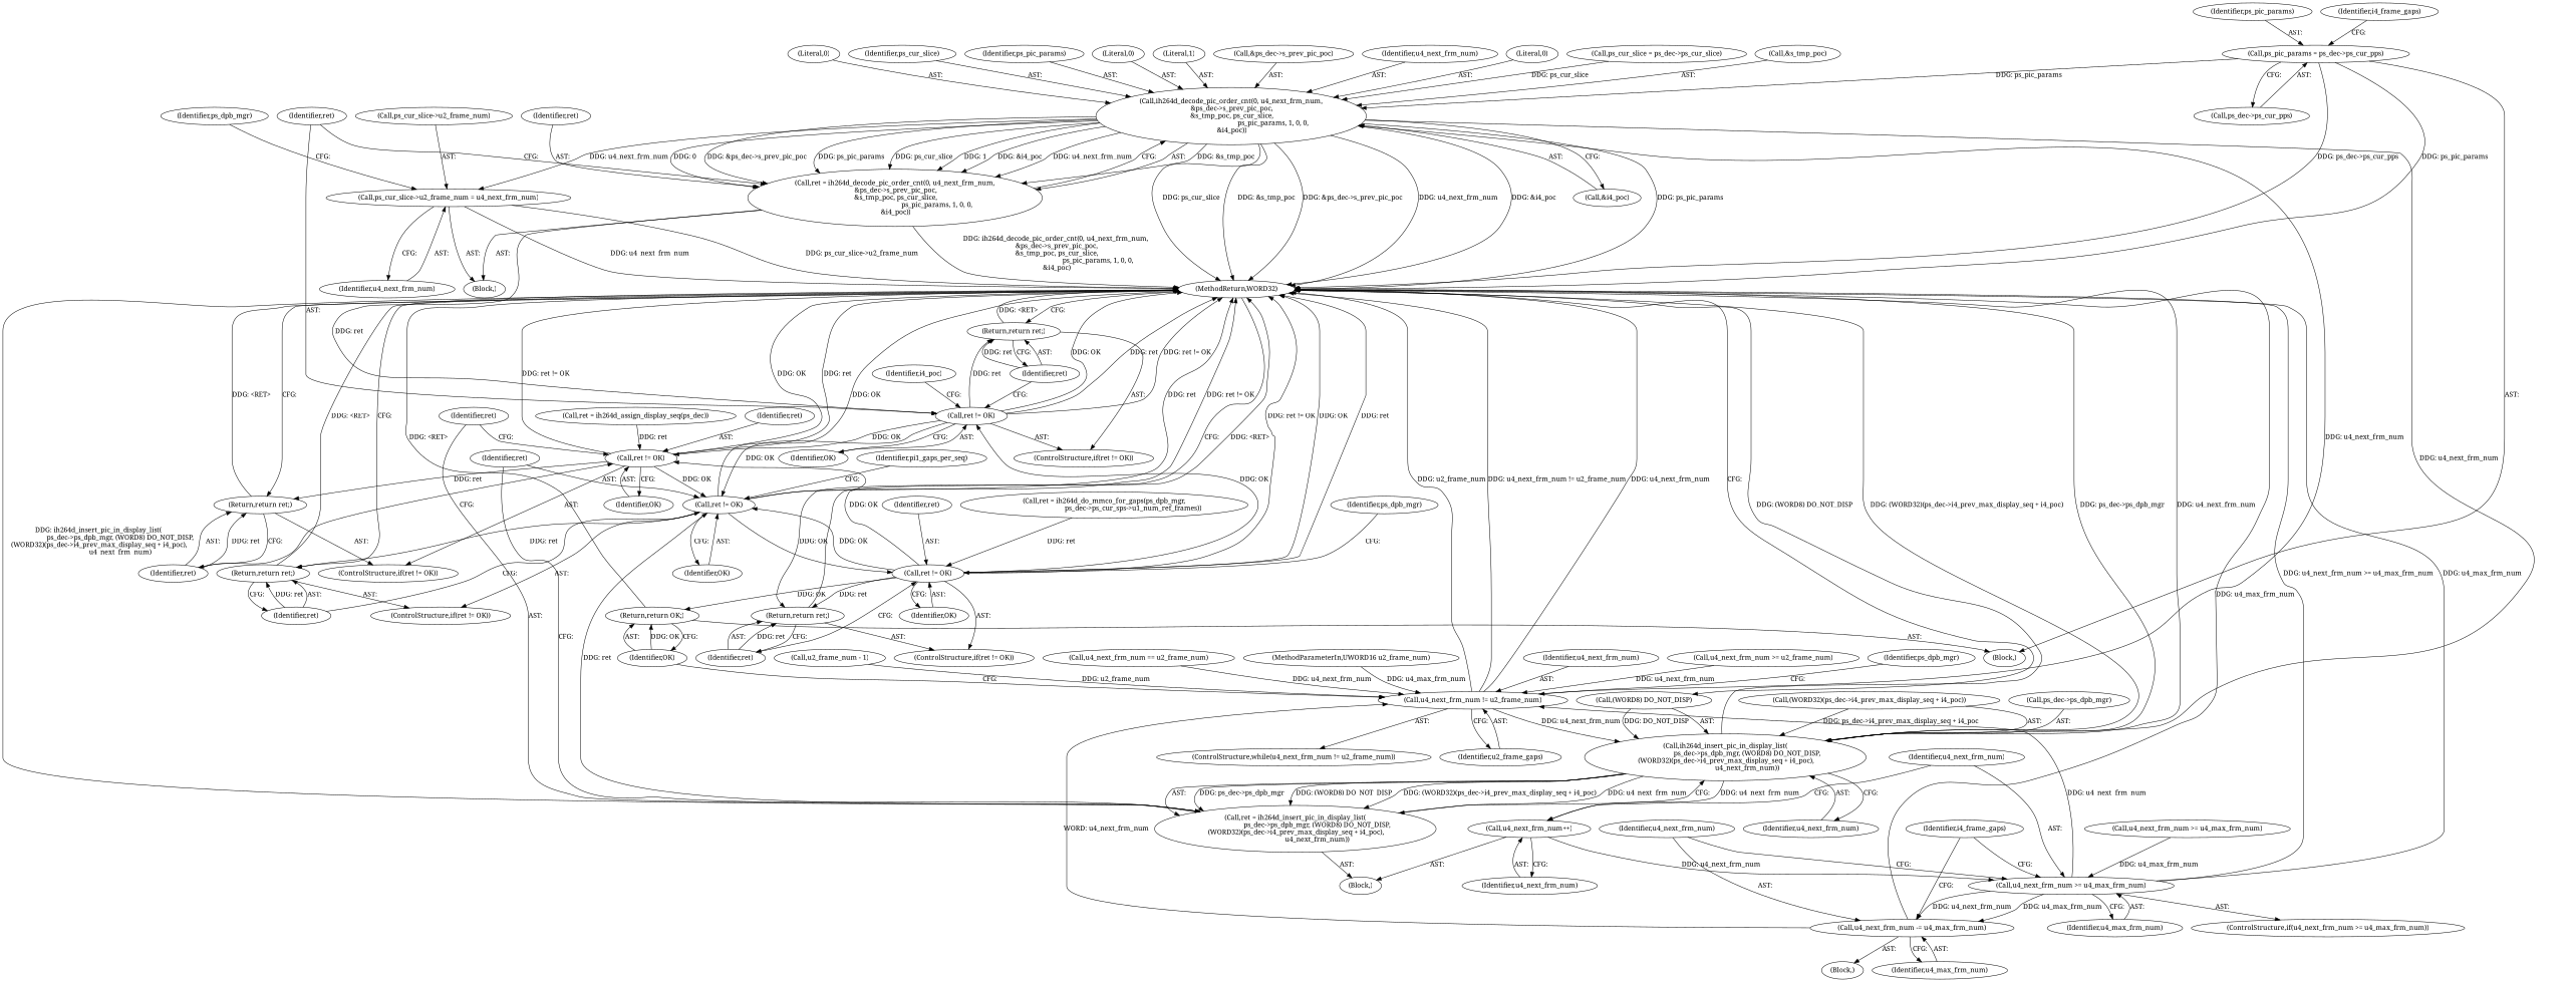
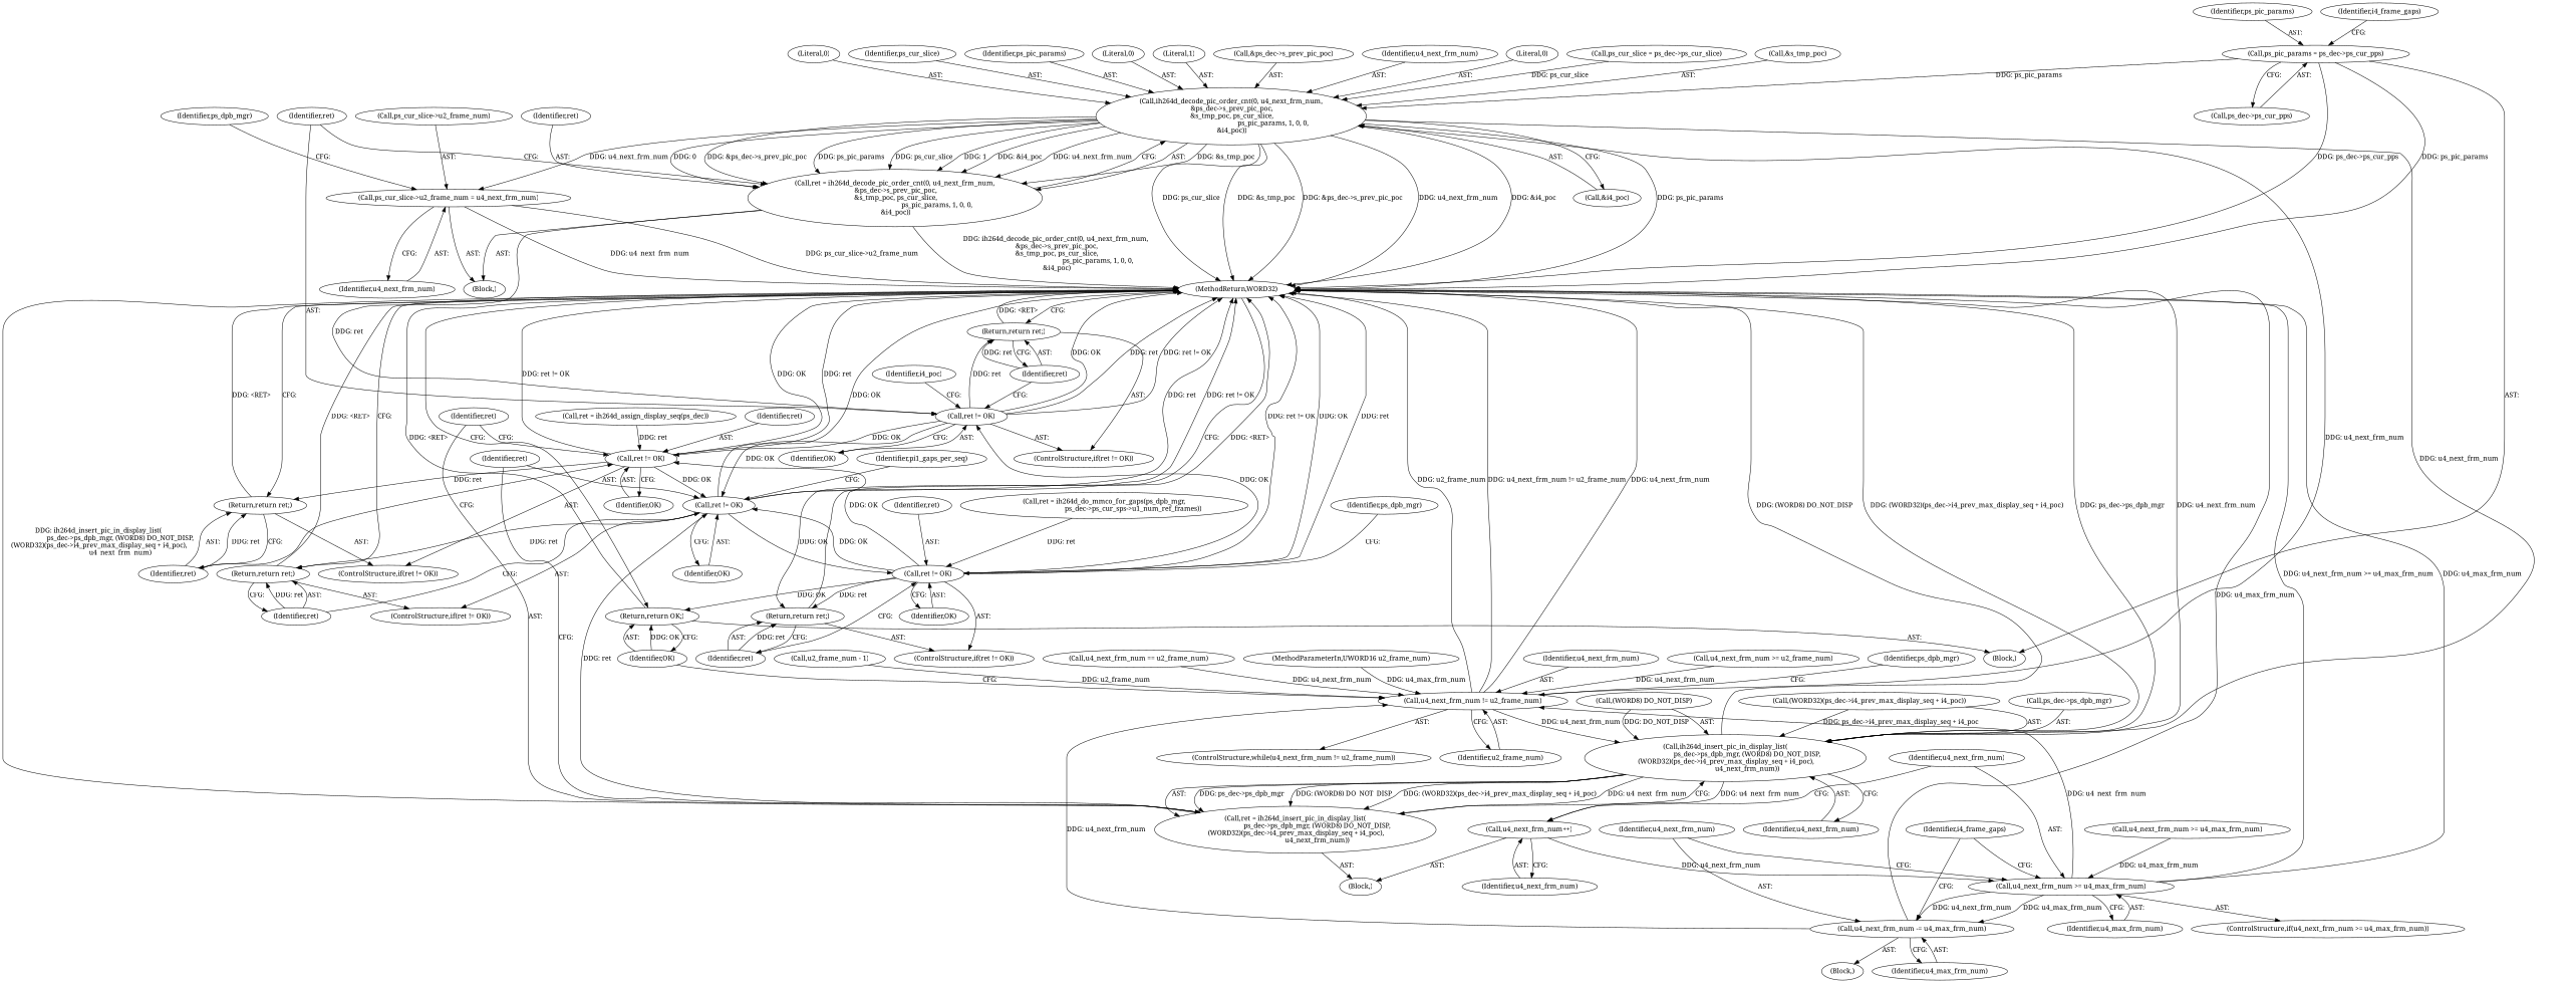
  digraph {
    fontname="Noto Serif"
    node [fontname="Noto Serif"]
    edge [fontname="Noto Serif"]
    n1 [label="(Call,ps_pic_params = ps_dec->ps_cur_pps)"]
    n2 [label="(Call,ih264d_decode_pic_order_cnt(0, u4_next_frm_num,\n &ps_dec->s_prev_pic_poc,\n &s_tmp_poc, ps_cur_slice,\n                                              ps_pic_params, 1, 0, 0,\n &i4_poc))"]
    n3 [label="(MethodReturn,WORD32)"]
    n4 [label="(Call,ps_dec->ps_cur_pps)"]
    n5 [label="(Block,)"]
    n6 [label="(Call,ret = ih264d_decode_pic_order_cnt(0, u4_next_frm_num,\n &ps_dec->s_prev_pic_poc,\n &s_tmp_poc, ps_cur_slice,\n                                              ps_pic_params, 1, 0, 0,\n &i4_poc))"]
    n7 [label="(Call,ps_cur_slice->u2_frame_num = u4_next_frm_num)"]
    n8 [label="(Call,ih264d_insert_pic_in_display_list(\n                        ps_dec->ps_dpb_mgr, (WORD8) DO_NOT_DISP,\n (WORD32)(ps_dec->i4_prev_max_display_seq + i4_poc),\n                        u4_next_frm_num))"]
    n9 [label="(Call,&i4_poc)"]
    n10 [label="(Return,return ret;)"]
    n11 [label="(Return,return ret;)"]
    n12 [label="(Return,return ret;)"]
    n13 [label="(Return,return ret;)"]
    n14 [label="(Return,return OK;)"]
    n15 [label="(Call,ret != OK)"]
    n16 [label="(Block,)"]
    n17 [label="(Identifier,u4_next_frm_num)"]
    n18 [label="(Call,ret = ih264d_insert_pic_in_display_list(\n                        ps_dec->ps_dpb_mgr, (WORD8) DO_NOT_DISP,\n (WORD32)(ps_dec->i4_prev_max_display_seq + i4_poc),\n                        u4_next_frm_num))"]
    n19 [label="(Call,u4_next_frm_num++)"]
    n20 [label="(Identifier,u4_next_frm_num)"]
    n21 [label="(Call,ret != OK)"]
    n22 [label="(Call,ret != OK)"]
    n23 [label="(ControlStructure,if(ret != OK))"]
    n24 [label="(Identifier,OK)"]
    n25 [label="(Identifier,ret)"]
    n26 [label="(Identifier,OK)"]
    n27 [label="(ControlStructure,if(ret != OK))"]
    n28 [label="(Call,ret != OK)"]
    n29 [label="(Identifier,OK)"]
    n30 [label="(ControlStructure,if(ret != OK))"]
    n31 [label="(Identifier,ret)"]
    n32 [label="(Identifier,ret)"]
    n33 [label="(ControlStructure,if(ret != OK))"]
    n34 [label="(Identifier,OK)"]
    n35 [label="(Identifier,ret)"]
    n36 [label="(Identifier,OK)"]
    n37 [label="(Call,u4_next_frm_num != u2_frame_num)"]
    n38 [label="(Block,)"]
    n39 [label="(Call,u4_next_frm_num >= u4_max_frm_num)"]
    n40 [label="(Identifier,u4_next_frm_num)"]
    n41 [label="(Call,u4_next_frm_num -= u4_max_frm_num)"]
    n42 [label="(ControlStructure,if(u4_next_frm_num >= u4_max_frm_num))"]
    n43 [label="(Identifier,u4_max_frm_num)"]
    n44 [label="(ControlStructure,while(u4_next_frm_num != u2_frame_num))"]
-   n45 [label="(Identifier,u2_frame_gaps)"]
+   n45 [label="(Identifier,u2_frame_num)"]
    n46 [label="(Block,)"]
    n47 [label="(Identifier,u4_max_frm_num)"]
    n48 [label="(Literal,0)"]
    n49 [label="(Identifier,u4_next_frm_num)"]
    n50 [label="(Identifier,ps_dpb_mgr)"]
    n51 [label="(Identifier,ret)"]
    n52 [label="(Call,u2_frame_num - 1)"]
    n53 [label="(Identifier,ps_pic_params)"]
    n54 [label="(Identifier,u4_next_frm_num)"]
    n55 [label="(Identifier,ret)"]
    n56 [label="(Identifier,ps_cur_slice)"]
    n57 [label="(Identifier,pi1_gaps_per_seq)"]
    n58 [label="(Identifier,i4_frame_gaps)"]
    n59 [label="(Call,ret = ih264d_assign_display_seq(ps_dec))"]
    n60 [label="(Call,u4_next_frm_num == u2_frame_num)"]
    n61 [label="(Call,ret = ih264d_do_mmco_for_gaps(ps_dpb_mgr,\n                                ps_dec->ps_cur_sps->u1_num_ref_frames))"]
    n62 [label="(Identifier,ps_dpb_mgr)"]
    n63 [label="(Identifier,ps_pic_params)"]
    n64 [label="(MethodParameterIn,UWORD16 u2_frame_num)"]
    n65 [label="(Literal,0)"]
    n66 [label="(Identifier,ret)"]
    n67 [label="(Literal,1)"]
    n68 [label="(Call,ps_cur_slice->u2_frame_num)"]
    n69 [label="(Identifier,u4_next_frm_num)"]
    n70 [label="(Identifier,ps_dpb_mgr)"]
    n71 [label="(Call,u4_next_frm_num >= u4_max_frm_num)"]
    n72 [label="(Call,ps_dec->ps_dpb_mgr)"]
    n73 [label="(Call,&ps_dec->s_prev_pic_poc)"]
    n74 [label="(Call,u4_next_frm_num >= u2_frame_num)"]
    n75 [label="(Identifier,u4_next_frm_num)"]
    n76 [label="(Identifier,i4_poc)"]
    n77 [label="(Identifier,ret)"]
    n78 [label="(Literal,0)"]
    n79 [label="(Call,ps_cur_slice = ps_dec->ps_cur_slice)"]
    n80 [label="(Identifier,ret)"]
    n81 [label="(Identifier,i4_frame_gaps)"]
    n82 [label="(Call,&s_tmp_poc)"]
    n83 [label="(Identifier,ret)"]
    n84 [label="(Call,(WORD32)(ps_dec->i4_prev_max_display_seq + i4_poc))"]
    n85 [label="(Call,(WORD8) DO_NOT_DISP)"]
    n1 -> n2 [label="DDG: ps_pic_params"]
    n1 -> n3 [label="DDG: ps_dec->ps_cur_pps"]
    n1 -> n3 [label="DDG: ps_pic_params"]
    n1 -> n4 [label="CFG: "]
    n1 -> n5 [label="AST: "]
    n2 -> n3 [label="DDG: u4_next_frm_num"]
    n2 -> n3 [label="DDG: &i4_poc"]
    n2 -> n3 [label="DDG: ps_pic_params"]
    n2 -> n3 [label="DDG: ps_cur_slice"]
    n2 -> n3 [label="DDG: &s_tmp_poc"]
    n2 -> n3 [label="DDG: &ps_dec->s_prev_pic_poc"]
    n2 -> n6 [label="AST: "]
    n2 -> n6 [label="DDG: &s_tmp_poc"]
    n2 -> n6 [label="DDG: 0"]
    n2 -> n6 [label="DDG: &ps_dec->s_prev_pic_poc"]
    n2 -> n6 [label="DDG: ps_pic_params"]
    n2 -> n6 [label="DDG: ps_cur_slice"]
    n2 -> n6 [label="DDG: 1"]
    n2 -> n6 [label="DDG: &i4_poc"]
    n2 -> n6 [label="DDG: u4_next_frm_num"]
    n2 -> n7 [label="DDG: u4_next_frm_num"]
    n2 -> n8 [label="DDG: u4_next_frm_num"]
    n2 -> n9 [label="CFG: "]
    n3 -> n10 [label="CFG: "]
    n3 -> n11 [label="CFG: "]
    n3 -> n12 [label="CFG: "]
    n3 -> n13 [label="CFG: "]
-   n3 -> n85 [label="CFG: "]
+   n3 -> n14 [label="CFG: "]
    n4 -> n1 [label="AST: "]
    n6 -> n2 [label="CFG: "]
    n6 -> n3 [label="DDG: ih264d_decode_pic_order_cnt(0, u4_next_frm_num,\n &ps_dec->s_prev_pic_poc,\n &s_tmp_poc, ps_cur_slice,\n                                              ps_pic_params, 1, 0, 0,\n &i4_poc)"]
    n6 -> n15 [label="DDG: ret"]
    n6 -> n16 [label="AST: "]
    n7 -> n3 [label="DDG: u4_next_frm_num"]
    n7 -> n3 [label="DDG: ps_cur_slice->u2_frame_num"]
    n7 -> n16 [label="AST: "]
    n7 -> n17 [label="CFG: "]
    n8 -> n3 [label="DDG: (WORD8) DO_NOT_DISP"]
    n8 -> n3 [label="DDG: (WORD32)(ps_dec->i4_prev_max_display_seq + i4_poc)"]
    n8 -> n3 [label="DDG: ps_dec->ps_dpb_mgr"]
    n8 -> n3 [label="DDG: u4_next_frm_num"]
    n8 -> n18 [label="AST: "]
    n8 -> n18 [label="DDG: ps_dec->ps_dpb_mgr"]
    n8 -> n18 [label="DDG: (WORD8) DO_NOT_DISP"]
    n8 -> n18 [label="DDG: (WORD32)(ps_dec->i4_prev_max_display_seq + i4_poc)"]
    n8 -> n18 [label="DDG: u4_next_frm_num"]
    n8 -> n19 [label="DDG: u4_next_frm_num"]
    n8 -> n20 [label="CFG: "]
    n9 -> n2 [label="AST: "]
    n10 -> n3 [label="DDG: <RET>"]
    n10 -> n23 [label="AST: "]
    n10 -> n25 [label="CFG: "]
    n11 -> n3 [label="DDG: <RET>"]
    n11 -> n27 [label="AST: "]
    n11 -> n31 [label="CFG: "]
    n12 -> n3 [label="DDG: <RET>"]
    n12 -> n30 [label="AST: "]
    n12 -> n32 [label="CFG: "]
    n13 -> n3 [label="DDG: <RET>"]
    n13 -> n33 [label="AST: "]
    n13 -> n35 [label="CFG: "]
    n14 -> n3 [label="DDG: <RET>"]
    n14 -> n5 [label="AST: "]
    n14 -> n36 [label="CFG: "]
    n15 -> n3 [label="DDG: ret != OK"]
    n15 -> n3 [label="DDG: OK"]
    n15 -> n3 [label="DDG: ret"]
    n15 -> n10 [label="DDG: ret"]
    n15 -> n21 [label="DDG: OK"]
    n15 -> n22 [label="DDG: OK"]
    n15 -> n23 [label="AST: "]
    n15 -> n24 [label="CFG: "]
    n17 -> n7 [label="AST: "]
    n18 -> n3 [label="DDG: ih264d_insert_pic_in_display_list(\n                        ps_dec->ps_dpb_mgr, (WORD8) DO_NOT_DISP,\n (WORD32)(ps_dec->i4_prev_max_display_seq + i4_poc),\n                        u4_next_frm_num)"]
    n18 -> n8 [label="CFG: "]
    n18 -> n22 [label="DDG: ret"]
    n18 -> n38 [label="AST: "]
    n19 -> n38 [label="AST: "]
    n19 -> n39 [label="DDG: u4_next_frm_num"]
    n19 -> n40 [label="CFG: "]
    n20 -> n8 [label="AST: "]
    n21 -> n3 [label="DDG: ret != OK"]
    n21 -> n3 [label="DDG: OK"]
    n21 -> n3 [label="DDG: ret"]
    n21 -> n11 [label="DDG: ret"]
    n21 -> n22 [label="DDG: OK"]
    n21 -> n26 [label="CFG: "]
    n21 -> n27 [label="AST: "]
    n22 -> n3 [label="DDG: OK"]
    n22 -> n3 [label="DDG: ret"]
    n22 -> n3 [label="DDG: ret != OK"]
    n22 -> n12 [label="DDG: ret"]
    n22 -> n28 [label="DDG: OK"]
    n22 -> n29 [label="CFG: "]
    n22 -> n30 [label="AST: "]
    n24 -> n15 [label="AST: "]
    n25 -> n10 [label="AST: "]
    n25 -> n10 [label="DDG: ret"]
    n25 -> n15 [label="CFG: "]
    n26 -> n21 [label="AST: "]
    n28 -> n3 [label="DDG: OK"]
    n28 -> n3 [label="DDG: ret != OK"]
    n28 -> n3 [label="DDG: ret"]
    n28 -> n13 [label="DDG: ret"]
    n28 -> n14 [label="DDG: OK"]
    n28 -> n15 [label="DDG: OK"]
    n28 -> n21 [label="DDG: OK"]
    n28 -> n22 [label="DDG: OK"]
    n28 -> n33 [label="AST: "]
    n28 -> n34 [label="CFG: "]
    n29 -> n22 [label="AST: "]
    n31 -> n11 [label="AST: "]
    n31 -> n11 [label="DDG: ret"]
    n31 -> n21 [label="CFG: "]
    n32 -> n12 [label="AST: "]
    n32 -> n12 [label="DDG: ret"]
    n32 -> n22 [label="CFG: "]
    n34 -> n28 [label="AST: "]
    n35 -> n13 [label="AST: "]
    n35 -> n13 [label="DDG: ret"]
    n35 -> n28 [label="CFG: "]
    n36 -> n14 [label="AST: "]
    n36 -> n14 [label="DDG: OK"]
    n36 -> n37 [label="CFG: "]
    n37 -> n2 [label="DDG: u4_next_frm_num"]
    n37 -> n3 [label="DDG: u4_next_frm_num != u2_frame_num"]
    n37 -> n3 [label="DDG: u2_frame_num"]
    n37 -> n3 [label="DDG: u4_next_frm_num"]
    n37 -> n8 [label="DDG: u4_next_frm_num"]
    n37 -> n44 [label="AST: "]
    n37 -> n45 [label="CFG: "]
    n39 -> n3 [label="DDG: u4_next_frm_num >= u4_max_frm_num"]
    n39 -> n3 [label="DDG: u4_max_frm_num"]
    n39 -> n37 [label="DDG: u4_next_frm_num"]
    n39 -> n41 [label="DDG: u4_max_frm_num"]
    n39 -> n41 [label="DDG: u4_next_frm_num"]
    n39 -> n42 [label="AST: "]
    n39 -> n43 [label="CFG: "]
    n40 -> n19 [label="AST: "]
    n41 -> n3 [label="DDG: u4_max_frm_num"]
-   n41 -> n37 [label="WORD: u4_next_frm_num"]
+   n41 -> n37 [label="DDG: u4_next_frm_num"]
    n41 -> n46 [label="AST: "]
    n41 -> n47 [label="CFG: "]
    n43 -> n39 [label="AST: "]
    n45 -> n37 [label="AST: "]
    n47 -> n41 [label="AST: "]
    n48 -> n2 [label="AST: "]
    n49 -> n19 [label="CFG: "]
    n49 -> n39 [label="AST: "]
    n50 -> n37 [label="CFG: "]
    n51 -> n6 [label="AST: "]
    n52 -> n37 [label="DDG: u2_frame_num"]
    n53 -> n1 [label="AST: "]
    n54 -> n39 [label="CFG: "]
    n54 -> n41 [label="AST: "]
    n55 -> n18 [label="CFG: "]
    n55 -> n22 [label="AST: "]
    n56 -> n2 [label="AST: "]
    n57 -> n22 [label="CFG: "]
    n58 -> n1 [label="CFG: "]
    n59 -> n21 [label="DDG: ret"]
    n60 -> n37 [label="DDG: u4_next_frm_num"]
    n61 -> n28 [label="DDG: ret"]
    n62 -> n28 [label="CFG: "]
    n63 -> n2 [label="AST: "]
    n64 -> n37 [label="DDG: u4_max_frm_num"]
    n65 -> n2 [label="AST: "]
    n66 -> n6 [label="CFG: "]
    n66 -> n15 [label="AST: "]
    n67 -> n2 [label="AST: "]
    n68 -> n7 [label="AST: "]
    n69 -> n37 [label="AST: "]
    n70 -> n7 [label="CFG: "]
    n71 -> n39 [label="DDG: u4_max_frm_num"]
    n72 -> n8 [label="AST: "]
    n73 -> n2 [label="AST: "]
    n74 -> n37 [label="DDG: u4_next_frm_num"]
    n75 -> n2 [label="AST: "]
    n76 -> n15 [label="CFG: "]
    n77 -> n21 [label="AST: "]
    n78 -> n2 [label="AST: "]
    n79 -> n2 [label="DDG: ps_cur_slice"]
    n80 -> n28 [label="AST: "]
    n81 -> n39 [label="CFG: "]
    n81 -> n41 [label="CFG: "]
    n82 -> n2 [label="AST: "]
    n83 -> n18 [label="AST: "]
    n83 -> n21 [label="CFG: "]
    n84 -> n8 [label="AST: "]
    n84 -> n8 [label="DDG: ps_dec->i4_prev_max_display_seq + i4_poc"]
    n85 -> n8 [label="AST: "]
    n85 -> n8 [label="DDG: DO_NOT_DISP"]
  }
